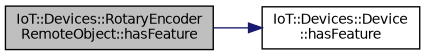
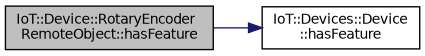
  digraph {
    rankdir=LR
    node [color=black fontname=Helvetica fontsize=10 shape=record style=filled]
-   n1 [fillcolor=grey75 fontcolor=black height=0.2 label="IoT::Devices::RotaryEncoder\lRemoteObject::hasFeature" width=0.4]
+   n1 [fillcolor=grey75 fontcolor=black height=0.2 label="IoT::Device::RotaryEncoder\lRemoteObject::hasFeature" width=0.4]
    n2 [fillcolor=white height=0.2 label="IoT::Devices::Device\l::hasFeature" width=0.4]
    n1 -> n2 [color=midnightblue fontname=Helvetica fontsize=10 labelfontname=Helvetica labelfontsize=10 style=solid]
  }
